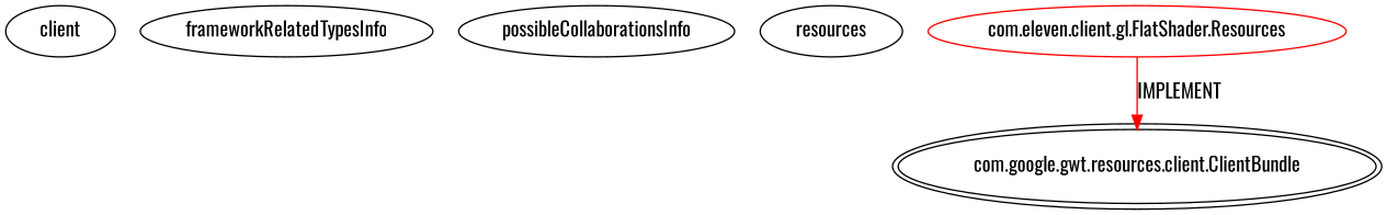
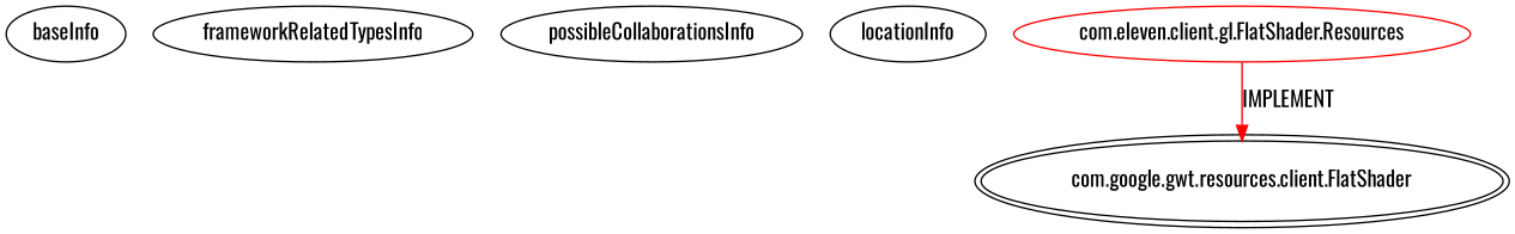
  digraph {
    fontname=Oswald
    node [fontname=Oswald]
-   baseInfo [category=extension_graph graphId=4309 isAnonymous=false possibleRelation=false label=client]
+   baseInfo [category=extension_graph graphId=4309 isAnonymous=false possibleRelation=false]
    frameworkRelatedTypesInfo [0="com.google.gwt.resources.client.ClientBundle"]
    possibleCollaborationsInfo
-   locationInfo [contextSignature=Resources filePath="/pkamenarsky-ocean/ocean-master/src/com/eleven/client/gl/FlatShader.java" graphId=4309 projectName="pkamenarsky-ocean" label=resources]
+   locationInfo [contextSignature=Resources filePath="/pkamenarsky-ocean/ocean-master/src/com/eleven/client/gl/FlatShader.java" graphId=4309 projectName="pkamenarsky-ocean"]
    n5 [color=red isFrameworkType=false label="com.eleven.client.gl.FlatShader.Resources" vertexType=ROOT_CLIENT_CLASS_DECLARATION]
-   n6 [isFrameworkType=true label="com.google.gwt.resources.client.ClientBundle" peripheries=2 vertexType=FRAMEWORK_INTERFACE_TYPE]
+   n6 [isFrameworkType=true label="com.google.gwt.resources.client.FlatShader" peripheries=2 vertexType=FRAMEWORK_INTERFACE_TYPE]
    n5 -> n6 [color=red label=IMPLEMENT fontname=Oswald]
  }
